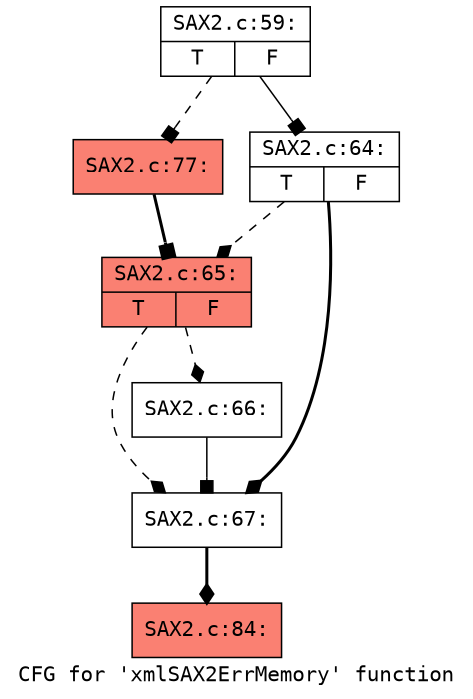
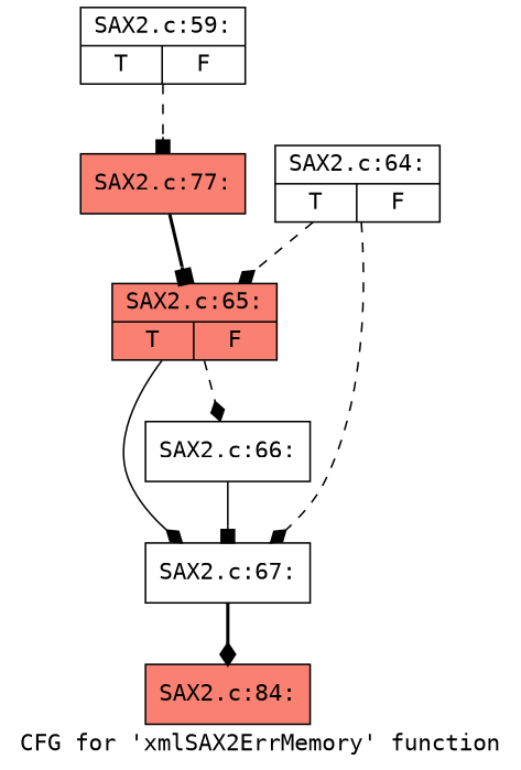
  digraph {
    fontname="DejaVu Sans Mono"
    label="CFG for 'xmlSAX2ErrMemory' function"
    node [fillcolor=white fontname="DejaVu Sans Mono" shape=record style=filled]
    edge [arrowhead=diamond fontname="DejaVu Sans Mono" style=dashed]
    n1 [label="{SAX2.c:59:|{<s0>T|<s1>F}}"]
    n2 [label="{SAX2.c:64:|{<s0>T|<s1>F}}"]
    n3 [fillcolor=salmon label="{SAX2.c:77:}"]
    n4 [fillcolor=salmon label="{SAX2.c:65:|{<s0>T|<s1>F}}"]
    n5 [label="{SAX2.c:67:}"]
    n6 [label="{SAX2.c:66:}"]
    n7 [fillcolor=salmon label="{SAX2.c:84:}"]
-   n1 -> n2 [arrowhead=box style=solid]
    n1 -> n3 [arrowhead=box]
    n2 -> n4
-   n2 -> n5 [style=bold]
+   n2 -> n5
    n3 -> n4 [arrowhead=box style=bold]
-   n4 -> n5
+   n4 -> n5 [style=solid]
    n4 -> n6
    n5 -> n7 [style=bold]
    n6 -> n5 [arrowhead=box style=solid]
  }
